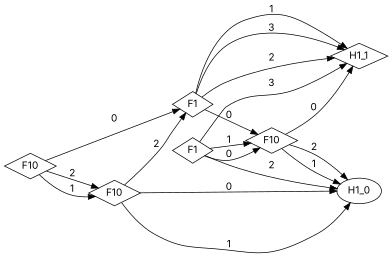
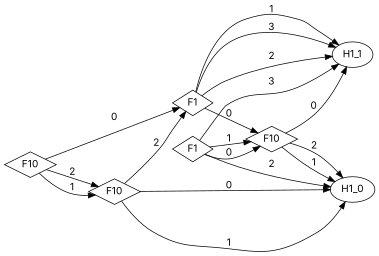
  digraph {
    rankdir=LR
    fontname=Inter
    node [fontname=Inter shape=diamond]
    edge [fontname=Inter]
    n1 [label=H1_0 shape=""]
-   n2 [label=H1_1]
+   n2 [label=H1_1 shape=""]
    n3 [label=F10]
    n4 [label=F1]
    n5 [label=F1]
    n6 [label=F10]
    n7 [label=F10]
    n3 -> n1 [label=2]
    n3 -> n1 [label=1]
    n3 -> n2 [label=0]
    n4 -> n2 [label=3]
    n4 -> n2 [label=2]
    n4 -> n2 [label=1]
    n4 -> n3 [label=0]
    n5 -> n1 [label=2]
    n5 -> n2 [label=3]
    n5 -> n3 [label=1]
    n5 -> n3 [label=0]
    n6 -> n1 [label=1]
    n6 -> n1 [label=0]
    n6 -> n4 [label=2]
    n7 -> n4 [label=0]
    n7 -> n6 [label=2]
    n7 -> n6 [label=1]
  }
